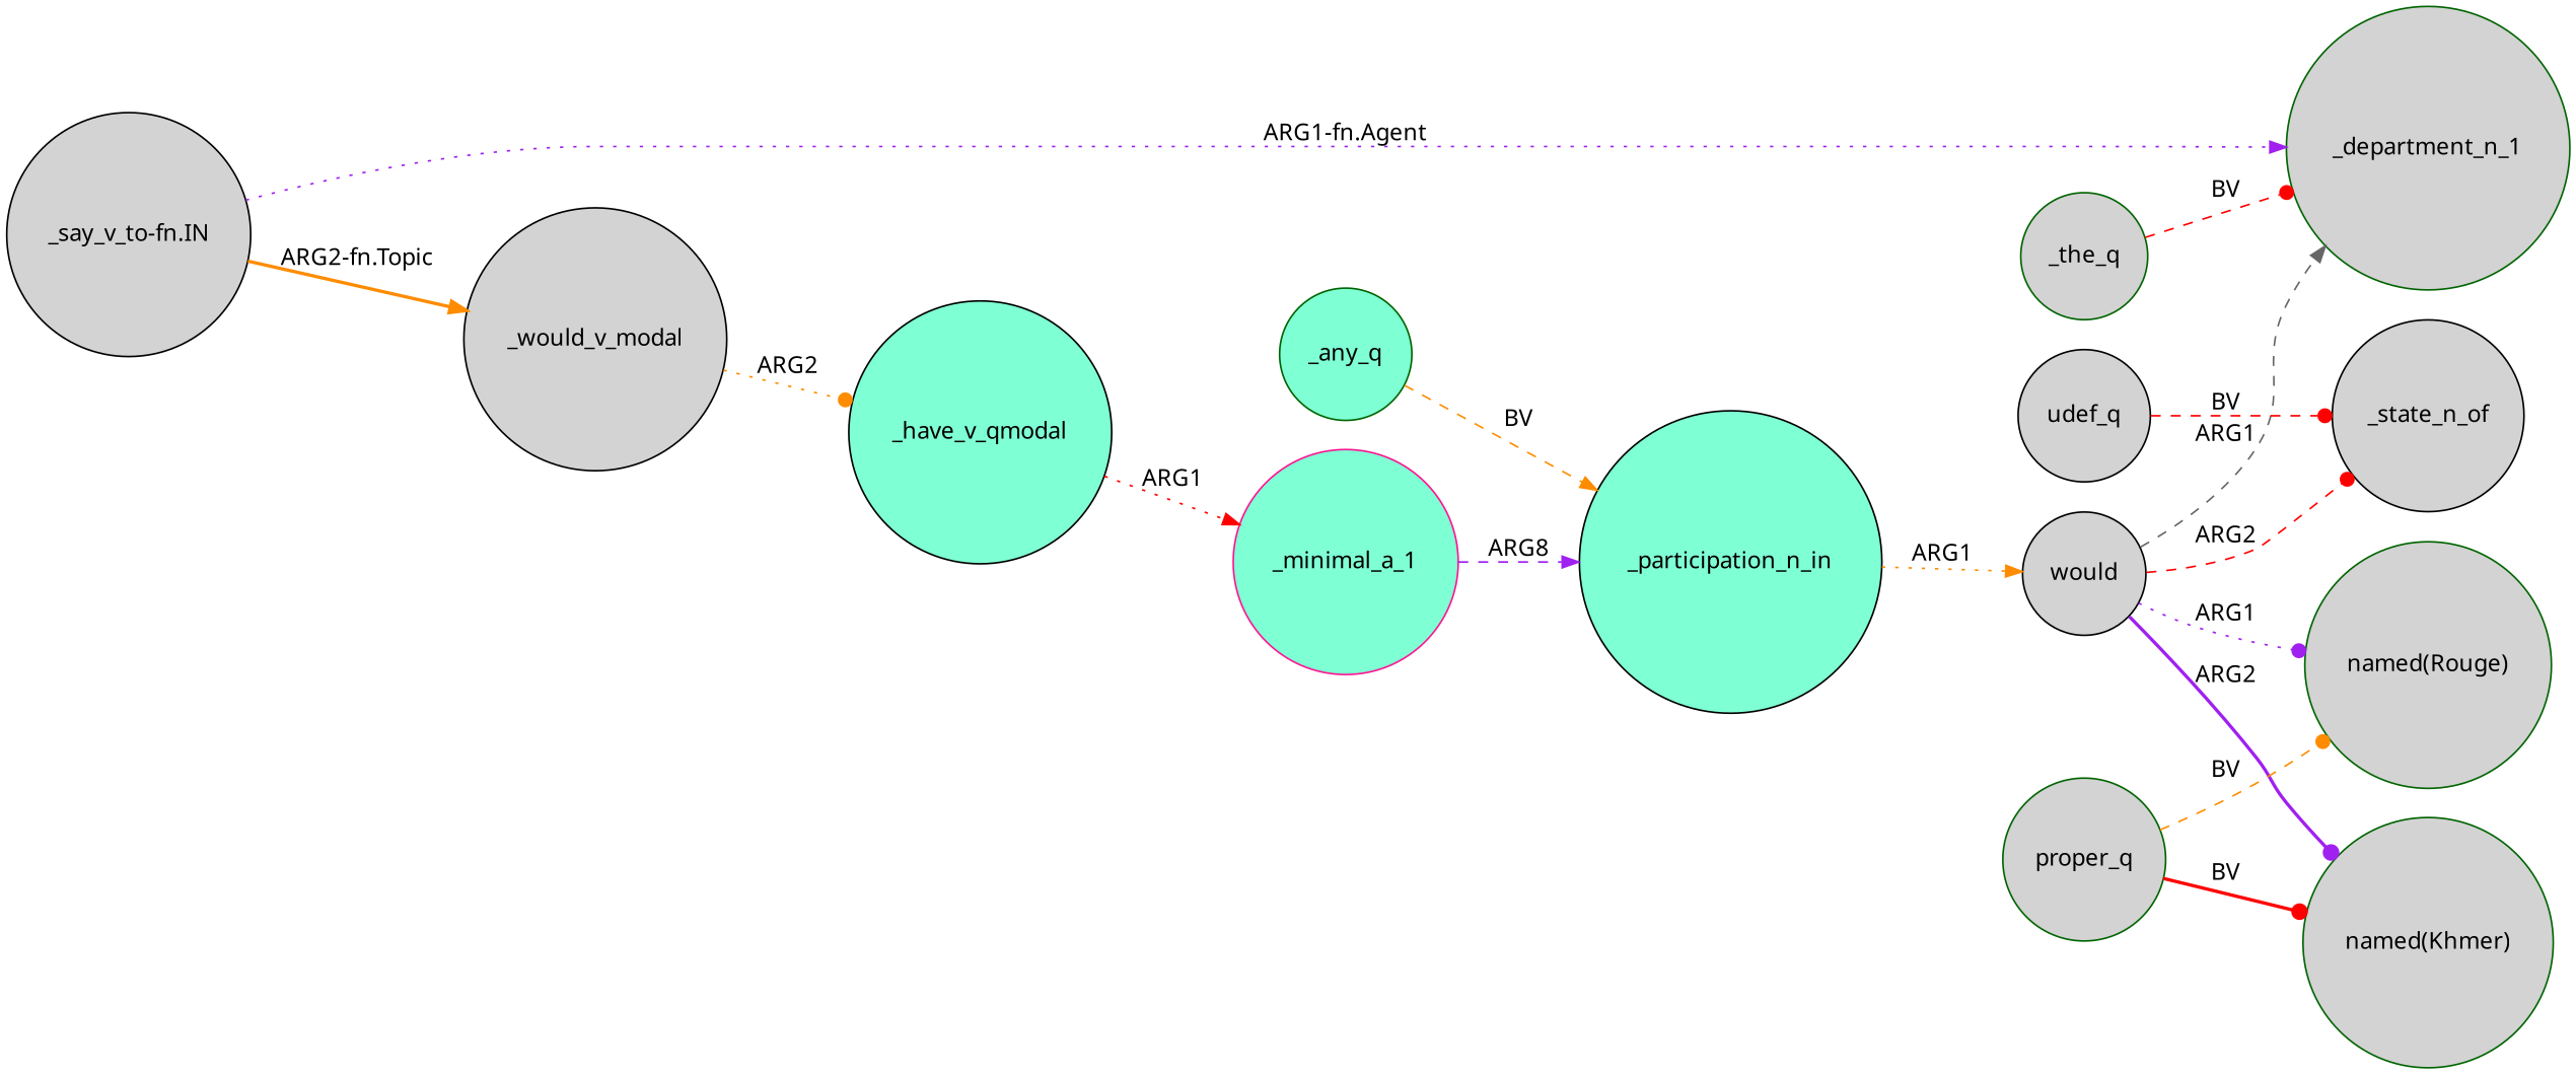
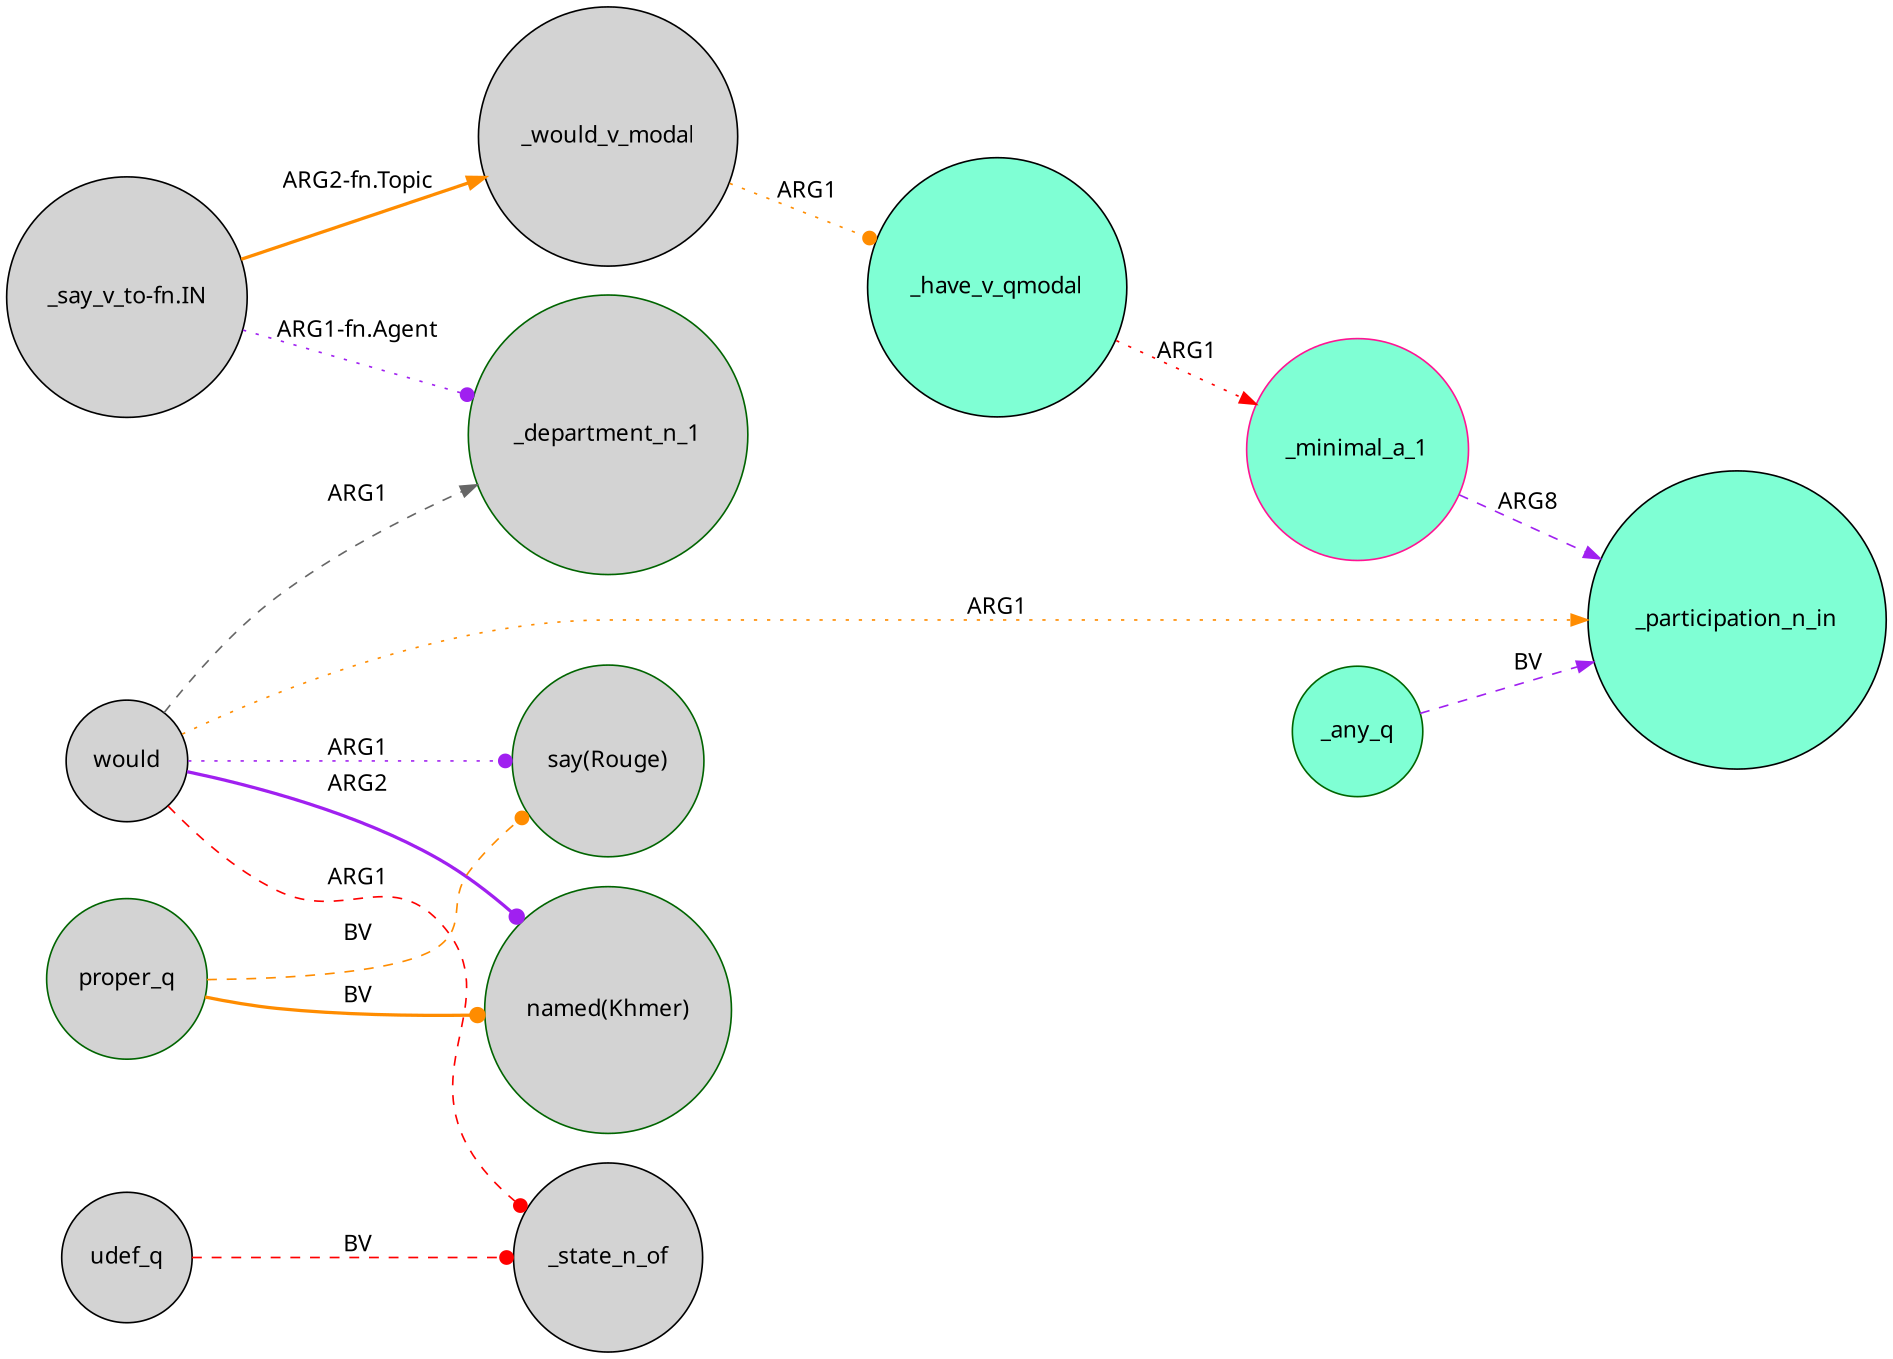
  digraph {
    fontname="Noto Sans"
    rankdir=LR
    node [color=black fillcolor=lightgrey fontname="Noto Sans" shape=circle style=filled]
    edge [arrowhead=dot color=darkorange fontname="Noto Sans" style=dashed]
    _department_n_1 [color=darkgreen]
    "_say_v_to-fn.IN"
    _would_v_modal
    _have_v_qmodal [fillcolor=aquamarine]
    _minimal_a_1 [color=deeppink fillcolor=aquamarine]
    n6 [label=would]
    _participation_n_in [fillcolor=aquamarine]
    _state_n_of
    "named(Khmer)" [color=darkgreen]
-   "named(Rouge)" [color=darkgreen]
+   "named(Rouge)" [color=darkgreen label="say(Rouge)"]
    proper_q [color=darkgreen]
-   _the_q [color=darkgreen]
    udef_q
    _any_q [color=darkgreen fillcolor=aquamarine]
-   "_say_v_to-fn.IN" -> _department_n_1 [arrowhead=normal color=purple label="ARG1-fn.Agent" style=dotted]
+   "_say_v_to-fn.IN" -> _department_n_1 [color=purple label="ARG1-fn.Agent" style=dotted]
    "_say_v_to-fn.IN" -> _would_v_modal [arrowhead=normal label="ARG2-fn.Topic" style=bold]
-   _would_v_modal -> _have_v_qmodal [label=ARG2 style=dotted]
+   _would_v_modal -> _have_v_qmodal [label=ARG1 style=dotted]
    _have_v_qmodal -> _minimal_a_1 [arrowhead=normal color=red label=ARG1 style=dotted]
    _minimal_a_1 -> _participation_n_in [arrowhead=normal color=purple label=ARG8]
    n6 -> _department_n_1 [arrowhead=normal color=gray40 label=ARG1]
-   _participation_n_in -> n6 [arrowhead=normal label=ARG1 style=dotted]
-   n6 -> _state_n_of [color=red label=ARG2]
+   n6 -> _participation_n_in [arrowhead=normal label=ARG1 style=dotted]
+   n6 -> _state_n_of [color=red label=ARG1]
    n6 -> "named(Khmer)" [color=purple label=ARG2 style=bold]
    n6 -> "named(Rouge)" [color=purple label=ARG1 style=dotted]
-   proper_q -> "named(Khmer)" [color=red label=BV style=bold]
+   proper_q -> "named(Khmer)" [label=BV style=bold]
    proper_q -> "named(Rouge)" [label=BV]
-   _the_q -> _department_n_1 [color=red label=BV]
    udef_q -> _state_n_of [color=red label=BV]
-   _any_q -> _participation_n_in [arrowhead=normal label=BV]
+   _any_q -> _participation_n_in [arrowhead=normal color=purple label=BV]
  }
